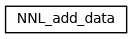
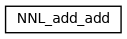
  digraph {
    rankdir=LR
-   n1 [color=black fillcolor=white fontname=Helvetica fontsize=10 height=0.2 label=NNL_add_data shape=record style=filled width=0.4]
+   n1 [color=black fillcolor=white fontname=Helvetica fontsize=10 height=0.2 label=NNL_add_add shape=record style=filled width=0.4]
  }
